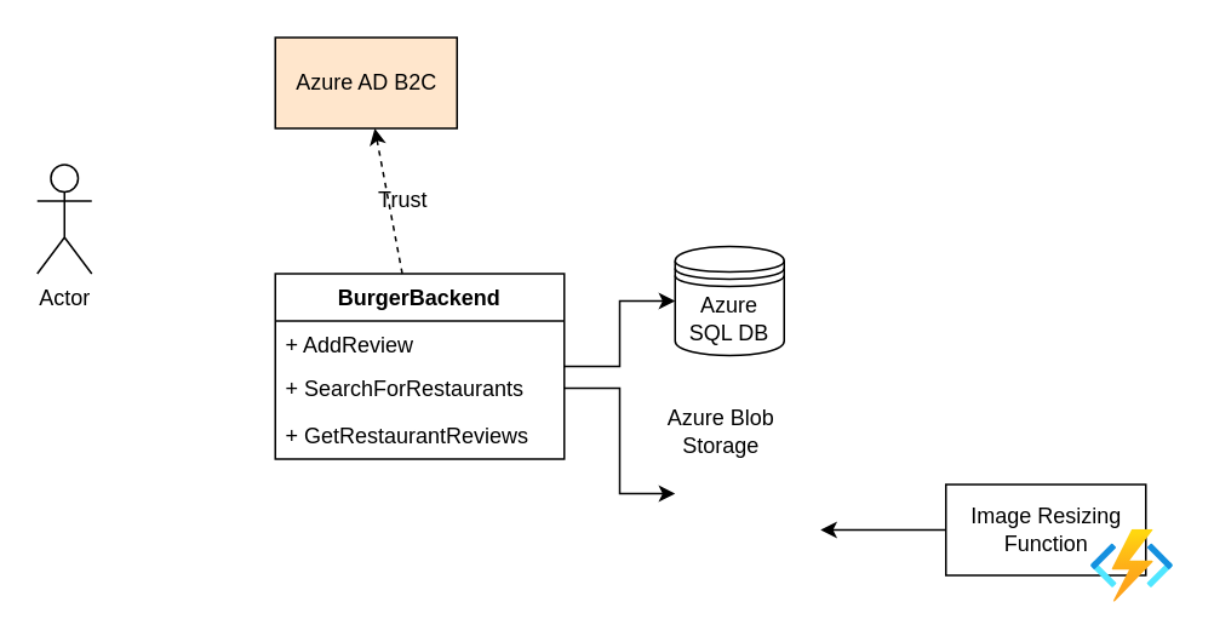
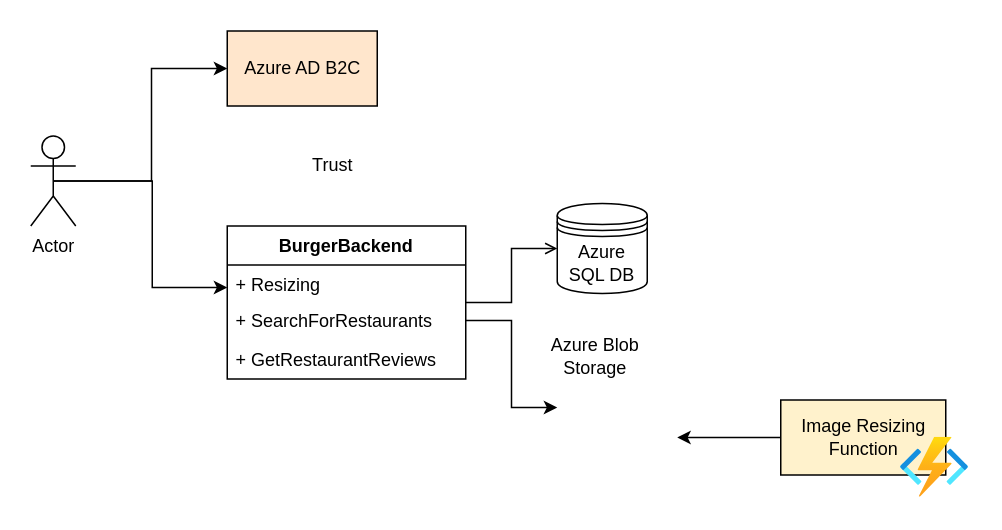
  <mxCell id="0" />
  <mxCell id="1" parent="0" />
  <mxCell id="2" value="Azure SQL DB" style="shape=datastore;whiteSpace=wrap;html=1;" parent="1" vertex="1"><mxGeometry x="371" y="135" width="60" height="60" as="geometry" /></mxCell>
- <mxCell id="3" style="edgeStyle=orthogonalEdgeStyle;rounded=0;orthogonalLoop=1;jettySize=auto;html=1;entryX=0;entryY=0.5;entryDx=0;entryDy=0;" parent="1" source="8" target="2" edge="1"><mxGeometry relative="1" as="geometry"><mxPoint x="701" y="200" as="sourcePoint" /></mxGeometry></mxCell>
+ <mxCell id="3" style="edgeStyle=orthogonalEdgeStyle;rounded=0;orthogonalLoop=1;jettySize=auto;html=1;entryX=0;entryY=0.5;entryDx=0;entryDy=0;endArrow=open;" parent="1" source="8" target="2" edge="1"><mxGeometry relative="1" as="geometry"><mxPoint x="701" y="200" as="sourcePoint" /></mxGeometry></mxCell>
  <mxCell id="4" value="Azure AD B2C" style="html=1;dashed=0;whitespace=wrap;fillColor=#ffe6cc;" parent="1" vertex="1"><mxGeometry x="151" y="20" width="100" height="50" as="geometry" /></mxCell>
+ <mxCell id="5" style="edgeStyle=orthogonalEdgeStyle;rounded=0;orthogonalLoop=1;jettySize=auto;html=1;exitX=0.5;exitY=0.5;exitDx=0;exitDy=0;exitPerimeter=0;" parent="1" source="7" target="8" edge="1"><mxGeometry relative="1" as="geometry"><mxPoint x="151" y="205" as="targetPoint" /><Array as="points"><mxPoint x="101" y="120" /><mxPoint x="101" y="191" /></Array></mxGeometry></mxCell>
+ <mxCell id="6" style="edgeStyle=orthogonalEdgeStyle;rounded=0;orthogonalLoop=1;jettySize=auto;html=1;exitX=0.5;exitY=0.5;exitDx=0;exitDy=0;exitPerimeter=0;entryX=0;entryY=0.5;entryDx=0;entryDy=0;" parent="1" source="7" target="4" edge="1"><mxGeometry relative="1" as="geometry" /></mxCell>
  <mxCell id="7" value="Actor" style="shape=umlActor;verticalLabelPosition=bottom;verticalAlign=top;html=1;outlineConnect=0;" parent="1" vertex="1"><mxGeometry x="20" y="90" width="30" height="60" as="geometry" /></mxCell>
  <mxCell id="8" value="BurgerBackend" style="swimlane;fontStyle=1;align=center;verticalAlign=top;childLayout=stackLayout;horizontal=1;startSize=26;horizontalStack=0;resizeParent=1;resizeParentMax=0;resizeLast=0;collapsible=1;marginBottom=0;" parent="1" vertex="1"><mxGeometry x="151" y="150" width="159" height="102" as="geometry" /></mxCell>
- <mxCell id="9" value="+ AddReview" style="text;strokeColor=none;fillColor=none;align=left;verticalAlign=top;spacingLeft=4;spacingRight=4;overflow=hidden;rotatable=0;points=[[0,0.5],[1,0.5]];portConstraint=eastwest;fontStyle=0" parent="8" vertex="1"><mxGeometry y="26" width="159" height="24" as="geometry" /></mxCell>
+ <mxCell id="9" value="+ Resizing" style="text;strokeColor=none;fillColor=none;align=left;verticalAlign=top;spacingLeft=4;spacingRight=4;overflow=hidden;rotatable=0;points=[[0,0.5],[1,0.5]];portConstraint=eastwest;fontStyle=0" parent="8" vertex="1"><mxGeometry y="26" width="159" height="24" as="geometry" /></mxCell>
  <mxCell id="10" value="+ SearchForRestaurants" style="text;strokeColor=none;fillColor=none;align=left;verticalAlign=top;spacingLeft=4;spacingRight=4;overflow=hidden;rotatable=0;points=[[0,0.5],[1,0.5]];portConstraint=eastwest;" parent="8" vertex="1"><mxGeometry y="50" width="159" height="26" as="geometry" /></mxCell>
  <mxCell id="11" value="+ GetRestaurantReviews" style="text;strokeColor=none;fillColor=none;align=left;verticalAlign=top;spacingLeft=4;spacingRight=4;overflow=hidden;rotatable=0;points=[[0,0.5],[1,0.5]];portConstraint=eastwest;" parent="8" vertex="1"><mxGeometry y="76" width="159" height="26" as="geometry" /></mxCell>
  <mxCell id="12" value="Trust" style="text;html=1;align=center;verticalAlign=middle;resizable=0;points=[];autosize=1;strokeColor=none;fillColor=none;" parent="1" vertex="1"><mxGeometry x="201" y="100" width="40" height="20" as="geometry" /></mxCell>
- <mxCell id="13" value="" style="html=1;labelBackgroundColor=#ffffff;startArrow=none;startFill=0;startSize=6;endArrow=classic;endFill=1;endSize=6;jettySize=auto;orthogonalLoop=1;strokeWidth=1;dashed=1;fontSize=14;rounded=0;" parent="1" source="8" target="4" edge="1"><mxGeometry width="60" height="60" relative="1" as="geometry"><mxPoint x="230" y="140" as="sourcePoint" /><mxPoint x="290" y="80" as="targetPoint" /></mxGeometry></mxCell>
  <mxCell id="14" value="" style="shape=image;html=1;verticalAlign=top;verticalLabelPosition=bottom;labelBackgroundColor=#ffffff;imageAspect=0;aspect=fixed;image=https://cdn2.iconfinder.com/data/icons/competitive-strategy-and-corporate-training/512/198_Binary_code_coding_data_document_app_development-128.png;fillColor=none;" parent="1" vertex="1"><mxGeometry x="371" y="251" width="80" height="80" as="geometry" /></mxCell>
  <mxCell id="15" style="edgeStyle=orthogonalEdgeStyle;rounded=0;orthogonalLoop=1;jettySize=auto;html=1;entryX=0;entryY=0.25;entryDx=0;entryDy=0;" parent="1" source="10" target="14" edge="1"><mxGeometry relative="1" as="geometry" /></mxCell>
  <mxCell id="16" value="Azure Blob&lt;br&gt;Storage" style="text;html=1;align=center;verticalAlign=middle;resizable=0;points=[];autosize=1;strokeColor=none;fillColor=none;" parent="1" vertex="1"><mxGeometry x="361" y="222" width="70" height="30" as="geometry" /></mxCell>
  <mxCell id="17" style="edgeStyle=orthogonalEdgeStyle;rounded=0;orthogonalLoop=1;jettySize=auto;html=1;exitX=0;exitY=0.5;exitDx=0;exitDy=0;" parent="1" source="18" target="14" edge="1"><mxGeometry relative="1" as="geometry" /></mxCell>
- <mxCell id="18" value="Image Resizing&lt;br&gt;Function" style="html=1;" parent="1" vertex="1"><mxGeometry x="520" y="266" width="110" height="50" as="geometry" /></mxCell>
+ <mxCell id="18" value="Image Resizing&lt;br&gt;Function" style="html=1;fillColor=#fff2cc;" parent="1" vertex="1"><mxGeometry x="520" y="266" width="110" height="50" as="geometry" /></mxCell>
  <mxCell id="19" value="" style="aspect=fixed;html=1;points=[];align=center;image;fontSize=12;image=img/lib/azure2/iot/Function_Apps.svg;" parent="1" vertex="1"><mxGeometry x="600" y="291" width="45.33" height="40" as="geometry" /></mxCell>
